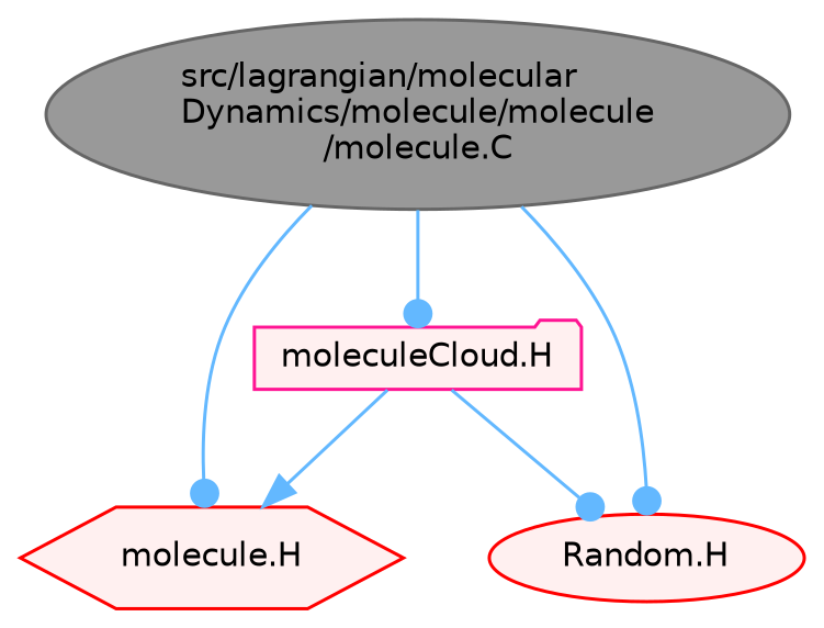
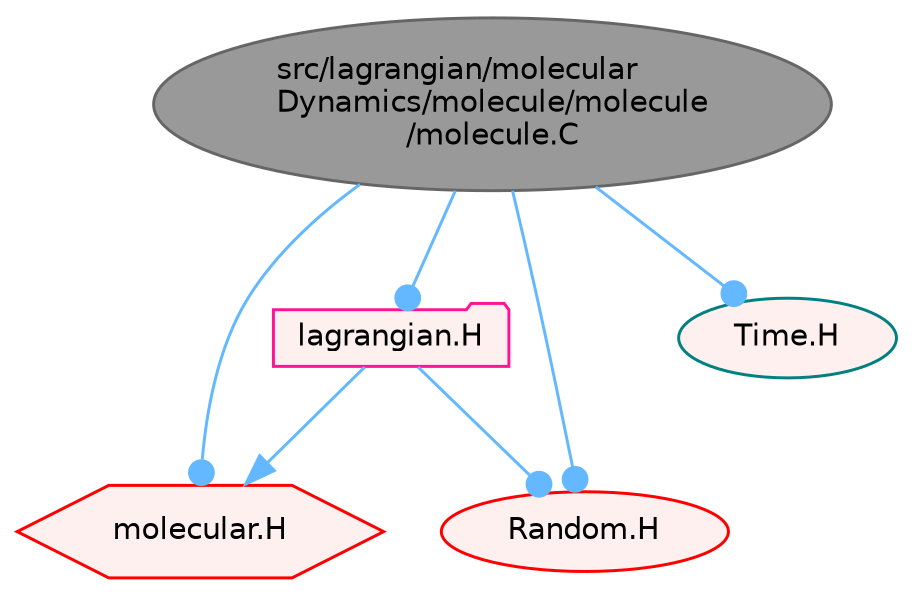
  digraph {
    node [color=red fillcolor="#FFF0F0" fontname=Helvetica fontsize=10 shape=ellipse style=filled]
    edge [arrowhead=dot color=steelblue1 fontname=Helvetica fontsize=10 labelfontname=Helvetica labelfontsize=10 style=solid]
    n1 [color=gray40 fillcolor=grey60 fontcolor=black height=0.2 label="src/lagrangian/molecular\lDynamics/molecule/molecule\l/molecule.C" width=0.4]
-   n2 [color=deeppink height=0.2 label="moleculeCloud.H" shape=folder width=0.4]
-   n3 [height=0.2 label="molecule.H" shape=hexagon width=0.4]
+   n2 [color=deeppink height=0.2 label="lagrangian.H" shape=folder width=0.4]
+   n3 [height=0.2 label="molecular.H" shape=hexagon width=0.4]
    n4 [height=0.2 label="Random.H" width=0.4]
+   n5 [color=teal height=0.2 label="Time.H" width=0.4]
    n1 -> n2
    n1 -> n3
    n1 -> n4
+   n1 -> n5
    n2 -> n3 [arrowhead=normal]
    n2 -> n4
  }
